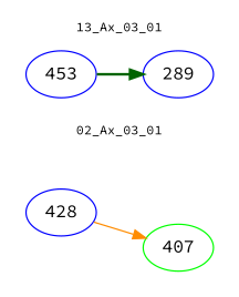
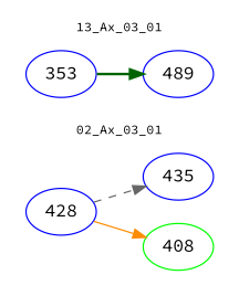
  digraph {
    fontname="Source Code Pro"
    rankdir=LR
    node [color=blue fontname="Source Code Pro"]
    edge [fontname="Source Code Pro"]
    n1 [label=428]
-   n2 [color=green label=407]
-   n4 [label=453]
-   n5 [label=289]
+   n2 [color=green label=408]
+   n3 [label=435]
+   n4 [label=353]
+   n5 [label=489]
    subgraph cluster_1 {
      color=white
      fontsize=10
      label="02_Ax_03_01"
      n1
      n2
+     n3
    }
    subgraph cluster_2 {
      color=white
      fontsize=10
      label="13_Ax_03_01"
      n4
      n5
    }
    n1 -> n2 [color=darkorange style=solid]
+   n1 -> n3 [color=gray40 style=dashed]
    n4 -> n5 [color=darkgreen style=bold]
  }
